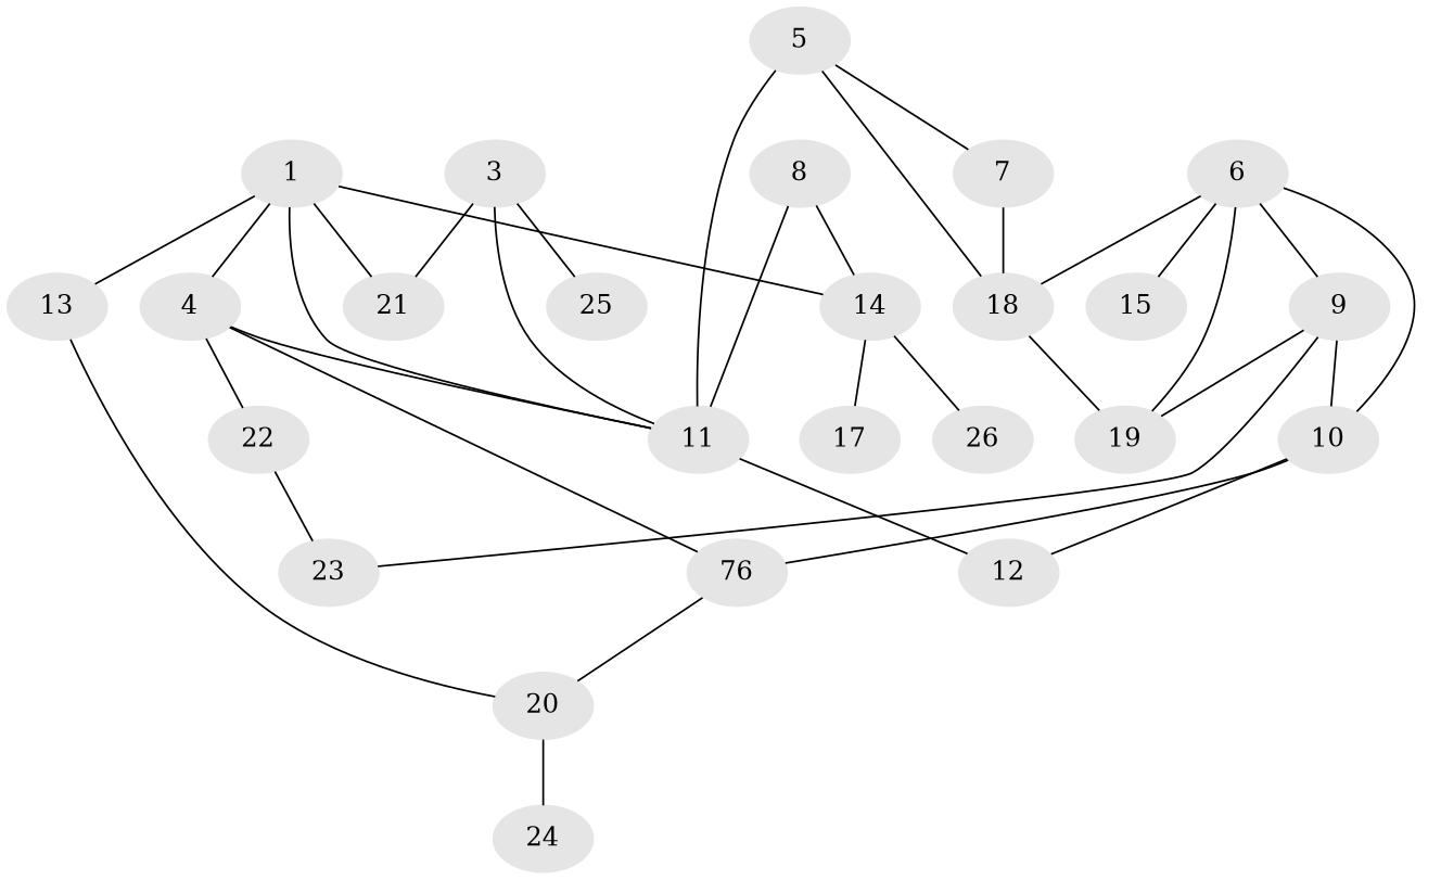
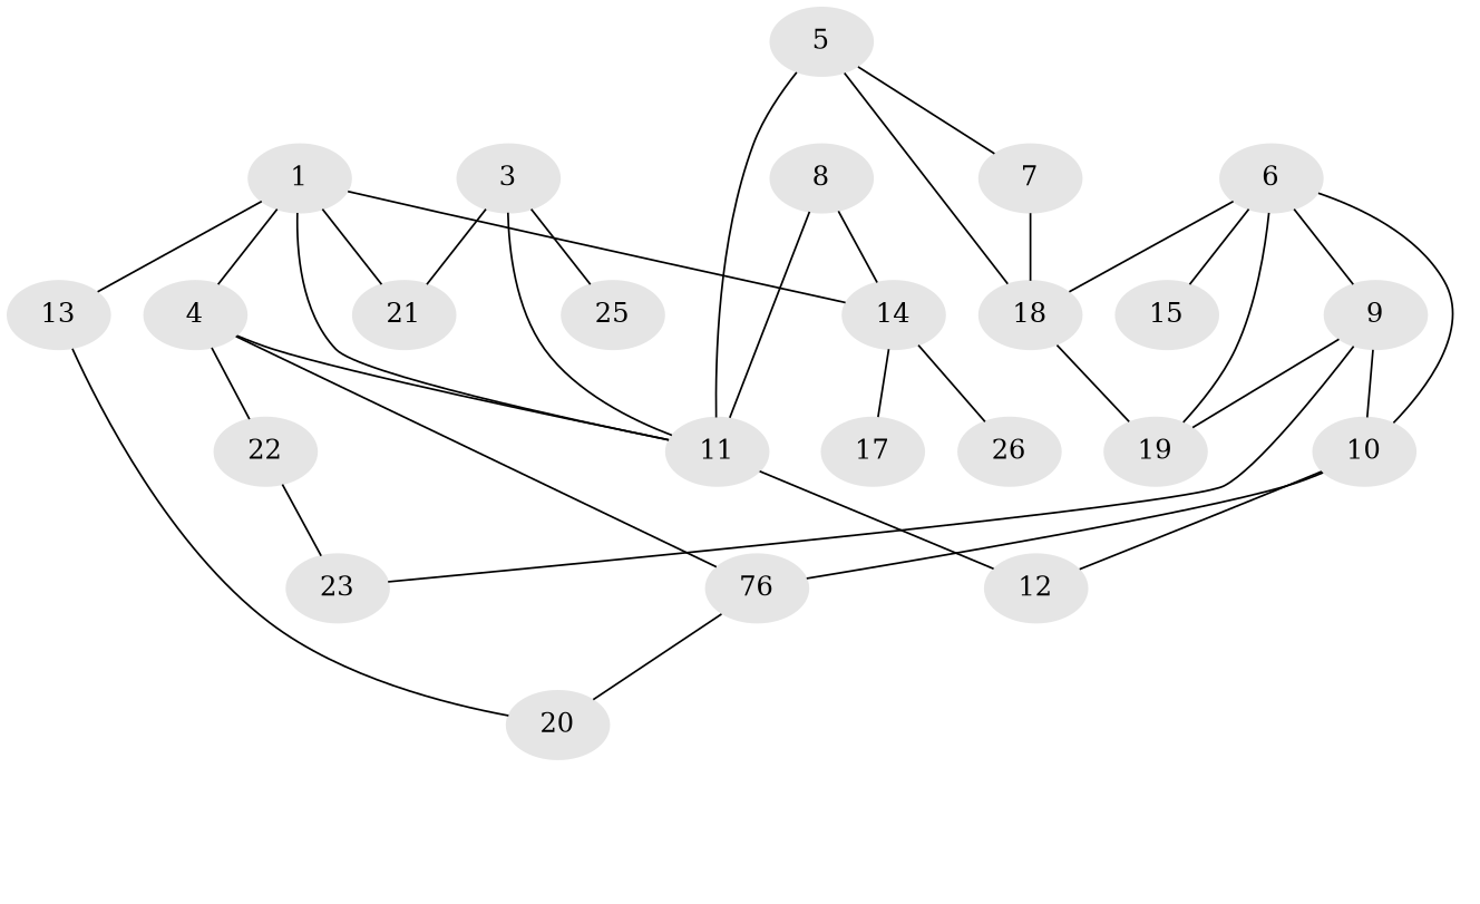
  graph {
    node [color=gray90 style=filled]
    edge [weight=1.0]
    1
    4
    11
    13
    14
    21
    n7 [label=76]
    22
    12
    20
    17
    26
    3
    25
    23
    5
    7
    18
    19
    6
    9
    10
    15
    8
-   24
    1 -- 4
    1 -- 11
    1 -- 13 [weight=2.0]
    1 -- 14 [weight=2.0]
    1 -- 21
    4 -- 11
    4 -- n7
    4 -- 22
    11 -- 12
    13 -- 20
    14 -- 17
    14 -- 26
    n7 -- 20
    22 -- 23
-   20 -- 24
    3 -- 11
    3 -- 21
    3 -- 25
    5 -- 11 [weight=2.0]
    5 -- 7
    5 -- 18
    7 -- 18
    18 -- 19
    6 -- 18
    6 -- 19
    6 -- 9
    6 -- 10
    6 -- 15
    9 -- 23
    9 -- 19
    9 -- 10
    10 -- n7 [weight=2.0]
    10 -- 12
    8 -- 11
    8 -- 14
  }
